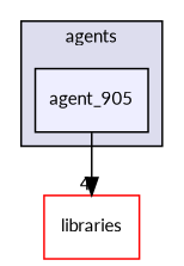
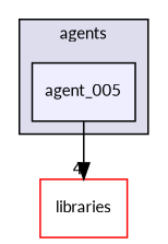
  digraph {
    compound=true
    fontname=Lato
    node [fontname=Lato fontsize=10 shape=box style=filled]
-   n1 [fillcolor="#eeeeff" label=agent_905 pencolor=black]
+   n1 [fillcolor="#eeeeff" label=agent_005 pencolor=black]
    n2 [color=red fillcolor=white label=libraries]
    subgraph cluster_1 {
      bgcolor="#ddddee"
      fontsize=10
      label=agents
      pencolor=black
      n1
    }
    n1 -> n2 [headlabel=4 labeldistance=1.5 labelfontname=Helvetica labelfontsize=10 fontname=Lato]
  }
